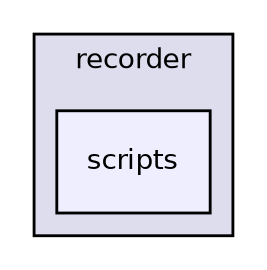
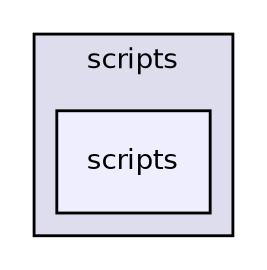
  digraph {
    compound=true
    n1 [fillcolor="#eeeeff" fontname=Helvetica fontsize=10 label=scripts pencolor=black shape=box style=filled]
    subgraph cluster_1 {
      bgcolor="#ddddee"
      fontname=Helvetica
      fontsize=10
-     label=recorder
+     label=scripts
      pencolor=black
      n1
    }
  }
